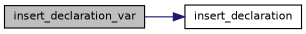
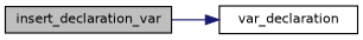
  digraph {
    rankdir=LR
    node [color=black fontname=Helvetica fontsize=10 shape=record style=filled]
    n1 [fillcolor=grey75 fontcolor=black height=0.2 label=insert_declaration_var width=0.4]
-   n2 [fillcolor=white height=0.2 label=insert_declaration width=0.4]
+   n2 [fillcolor=white height=0.2 label=var_declaration width=0.4]
    n1 -> n2 [color=midnightblue fontname=Helvetica fontsize=10 labelfontname=Helvetica labelfontsize=10 style=solid]
  }
